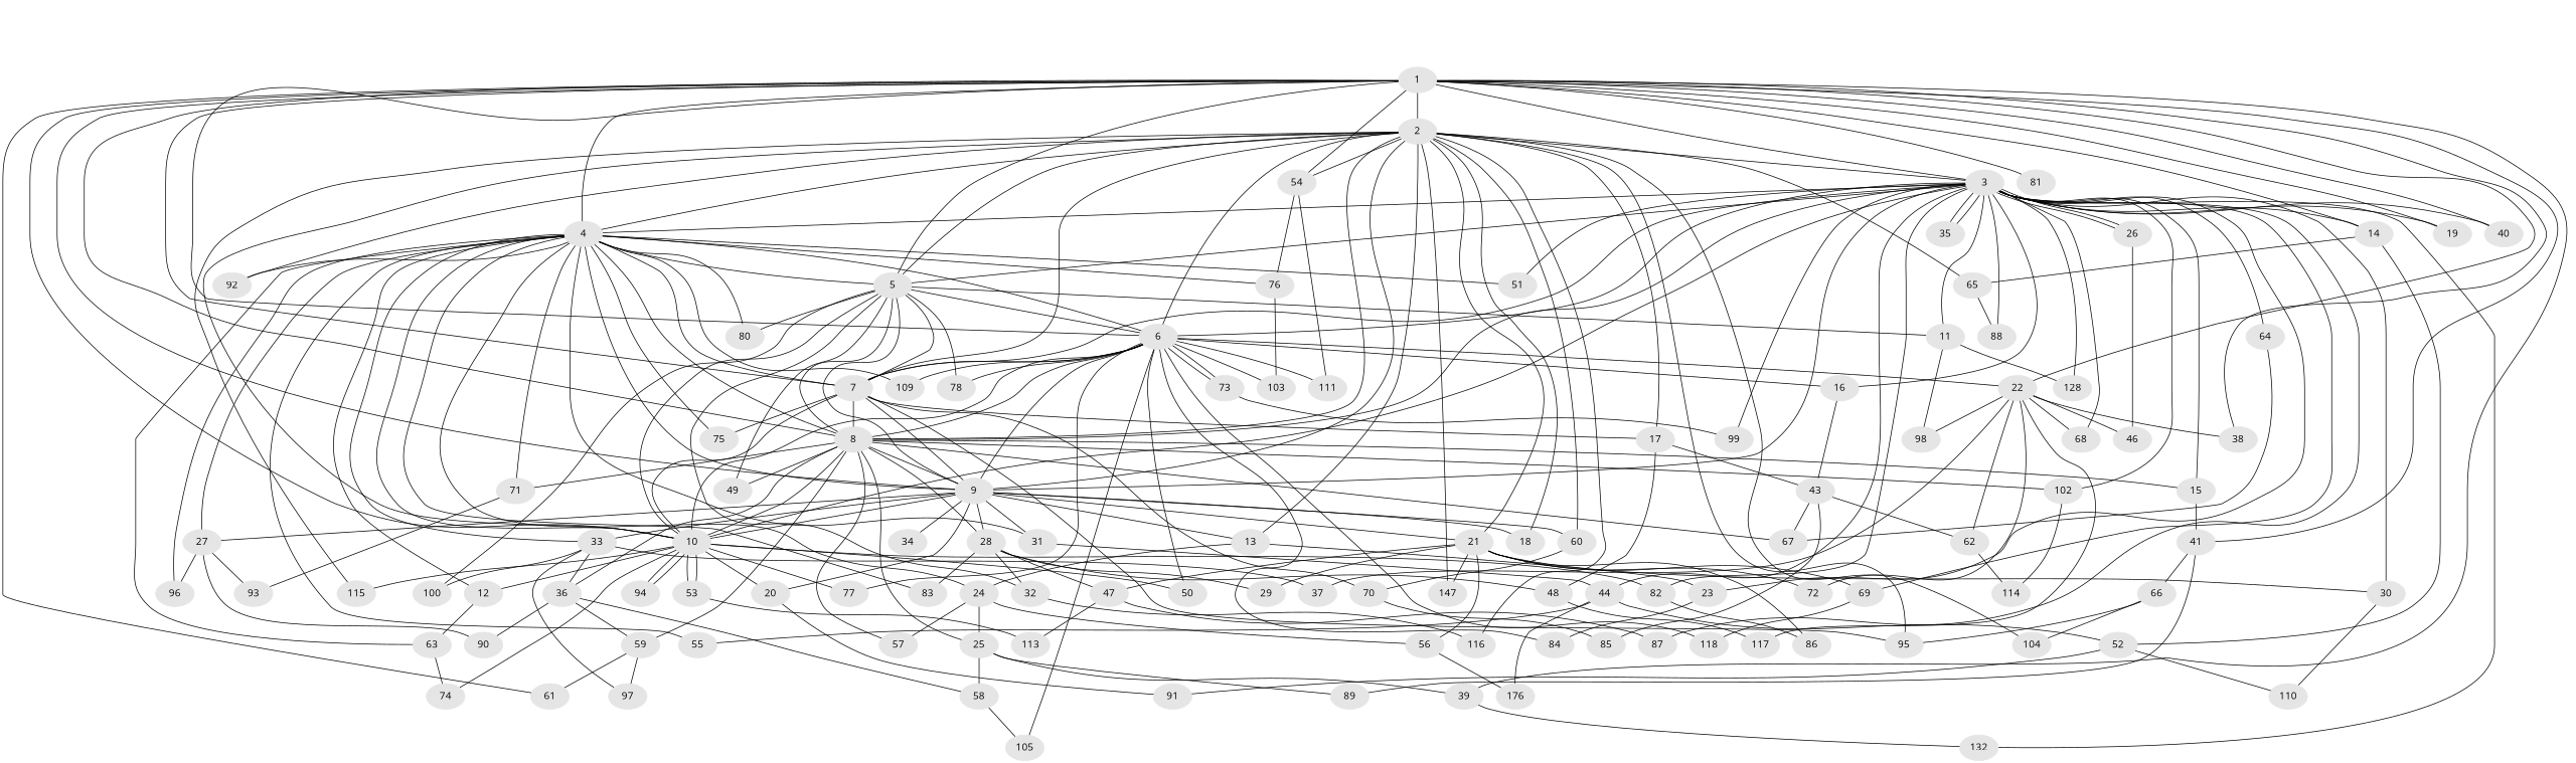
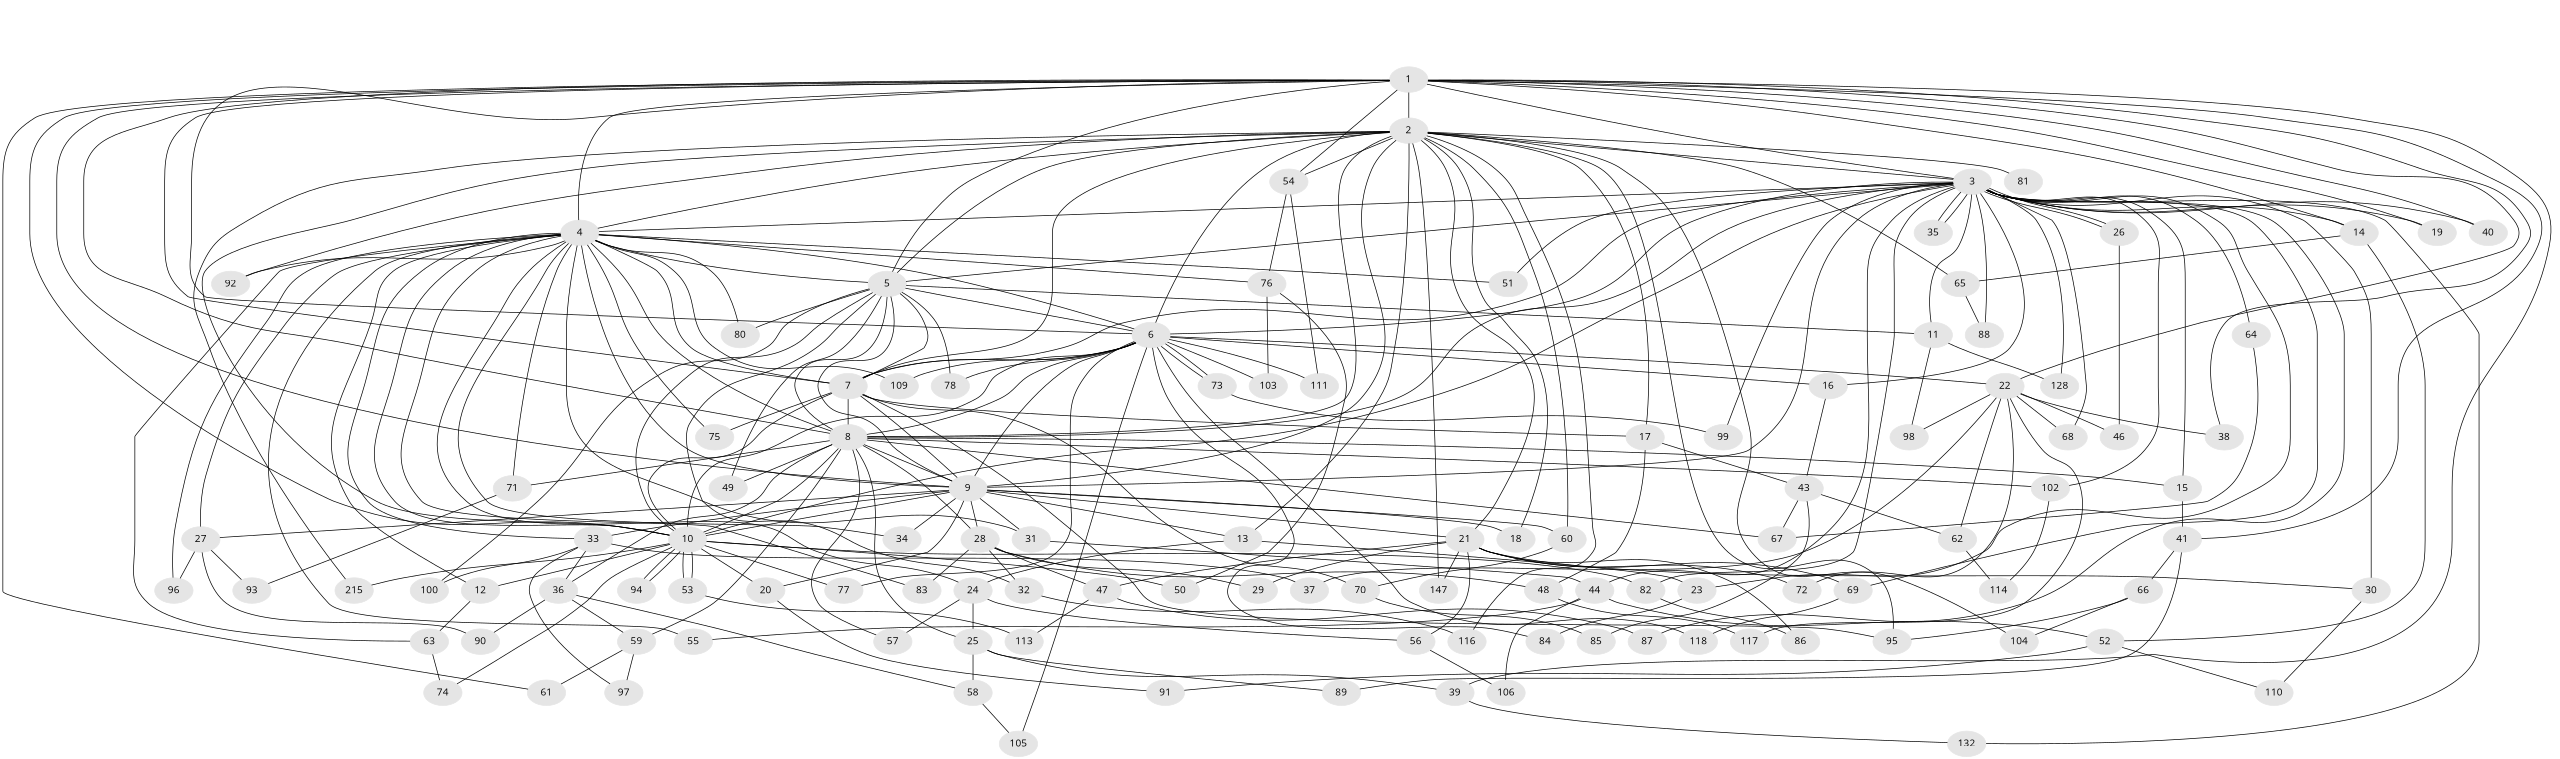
  graph {
    fontname="Open Sans"
    node [color=gray90 fontname="Open Sans" style=filled]
    edge [fontname="Open Sans"]
    1
    2
    3
    4
    5
    6
    7
    8
    9
    10
    14
    19
    22
    38
    39
    40
    41
    54
    61
    81
    13
    17
    18
    21
    60
    65
    92
    95
    104
    n30 [label=147]
-   115
+   115 [label=215]
    116
    11
    15
    16
    23
    26
    30
    35
    44
    51
    64
    68
    69
    82
    87
    88
    99
    102
    n50 [label=128]
    n51 [label=132]
    12
    24
    27
    31
    33
    34
    55
    63
    71
    75
    76
    80
    83
    96
    109
    32
    49
    78
    100
    50
    73
    77
    84
    103
    105
    111
    118
    70
    25
    28
    36
    57
    59
    67
    20
    53
    74
    94
    52
    98
    72
    37
    46
    62
    117
    66
    89
    43
    48
    29
    47
    56
    86
    110
-   106 [label=176]
+   106
    114
    90
    93
    97
    85
    58
    91
    113
    1 -- 2
    1 -- 3
    1 -- 4
    1 -- 5
    1 -- 6
    1 -- 7
    1 -- 8
    1 -- 9
    1 -- 10
    1 -- 14
    1 -- 19
    1 -- 22
    1 -- 38
    1 -- 39
    1 -- 40
    1 -- 41
    1 -- 54
    1 -- 61
-   1 -- 81
+   2 -- 81
    2 -- 3
    2 -- 4
    2 -- 5
    2 -- 6
    2 -- 7
    2 -- 8
    2 -- 9
    2 -- 10
    2 -- 54
    2 -- 13
    2 -- 17
    2 -- 18
    2 -- 21
    2 -- 60
    2 -- 65
    2 -- 92
    2 -- 95
    2 -- 104
    2 -- n30
    2 -- 115
    2 -- 116
    3 -- 4
    3 -- 5
    3 -- 6
    3 -- 7
    3 -- 8
    3 -- 9
    3 -- 10
    3 -- 14
    3 -- 19
    3 -- 40
    3 -- 11
    3 -- 15
    3 -- 16
    3 -- 23
    3 -- 26
    3 -- 26
    3 -- 30
    3 -- 35
    3 -- 35
    3 -- 44
    3 -- 51
    3 -- 64
    3 -- 68
    3 -- 69
    3 -- 82
    3 -- 87
    3 -- 88
    3 -- 99
    3 -- 102
    3 -- n50
    3 -- n51
    4 -- 5
    4 -- 6
    4 -- 7
    4 -- 8
    4 -- 9
    4 -- 10
    4 -- 92
    4 -- 51
    4 -- 12
    4 -- 24
    4 -- 27
    4 -- 31
    4 -- 33
+   4 -- 34
    4 -- 55
    4 -- 63
    4 -- 71
    4 -- 75
    4 -- 76
    4 -- 80
    4 -- 83
    4 -- 96
    4 -- 109
    5 -- 6
    5 -- 7
    5 -- 8
    5 -- 9
    5 -- 10
    5 -- 11
    5 -- 80
    5 -- 32
    5 -- 49
    5 -- 78
    5 -- 100
    6 -- 7
    6 -- 8
    6 -- 9
    6 -- 10
    6 -- 22
    6 -- 16
    6 -- 109
    6 -- 78
-   6 -- 50
+   76 -- 50
    6 -- 73
    6 -- 73
    6 -- 77
    6 -- 84
    6 -- 103
    6 -- 105
    6 -- 111
    6 -- 118
    7 -- 8
    7 -- 9
    7 -- 10
    7 -- 17
    7 -- 95
    7 -- 75
    7 -- 70
    8 -- 9
    8 -- 10
    8 -- 15
    8 -- 102
    8 -- 71
    8 -- 49
    8 -- 25
    8 -- 28
    8 -- 36
    8 -- 57
    8 -- 59
    8 -- 67
    9 -- 10
    9 -- 13
    9 -- 18
    9 -- 21
    9 -- 60
    9 -- 27
    9 -- 31
    9 -- 33
    9 -- 34
    9 -- 28
    9 -- 20
    10 -- 115
    10 -- 82
    10 -- 12
    10 -- 50
    10 -- 77
    10 -- 20
    10 -- 53
    10 -- 53
    10 -- 74
    10 -- 94
    10 -- 94
    14 -- 65
    14 -- 52
    22 -- 38
    22 -- 68
    22 -- 98
    22 -- 72
    22 -- 37
    22 -- 46
    22 -- 62
    22 -- 117
    39 -- n51
    41 -- 66
    41 -- 89
    54 -- 76
    54 -- 111
    13 -- 23
    13 -- 24
    17 -- 43
    17 -- 48
    21 -- n30
    21 -- 30
    21 -- 69
    21 -- 72
    21 -- 29
    21 -- 47
    21 -- 56
    21 -- 86
    60 -- 70
    65 -- 88
    11 -- n50
    11 -- 98
    15 -- 41
    16 -- 43
    23 -- 84
    26 -- 46
    30 -- 110
    44 -- 55
    44 -- 52
    44 -- 106
    64 -- 67
    69 -- 118
    82 -- 86
    102 -- 114
    12 -- 63
    24 -- 25
    24 -- 57
    24 -- 56
    27 -- 96
    27 -- 90
    27 -- 93
    31 -- 44
    33 -- 100
    33 -- 36
    33 -- 37
    33 -- 97
    63 -- 74
    71 -- 93
    76 -- 103
    32 -- 116
    73 -- 99
    70 -- 85
    25 -- 39
    25 -- 89
    25 -- 58
    28 -- 83
    28 -- 32
    28 -- 48
    28 -- 29
    28 -- 47
    36 -- 59
    36 -- 90
    36 -- 58
    59 -- 61
    59 -- 97
    20 -- 91
    53 -- 113
    52 -- 110
    52 -- 91
    62 -- 114
    66 -- 95
    66 -- 104
    43 -- 67
    43 -- 62
    43 -- 85
    48 -- 117
    47 -- 87
    47 -- 113
    56 -- 106
    58 -- 105
  }
